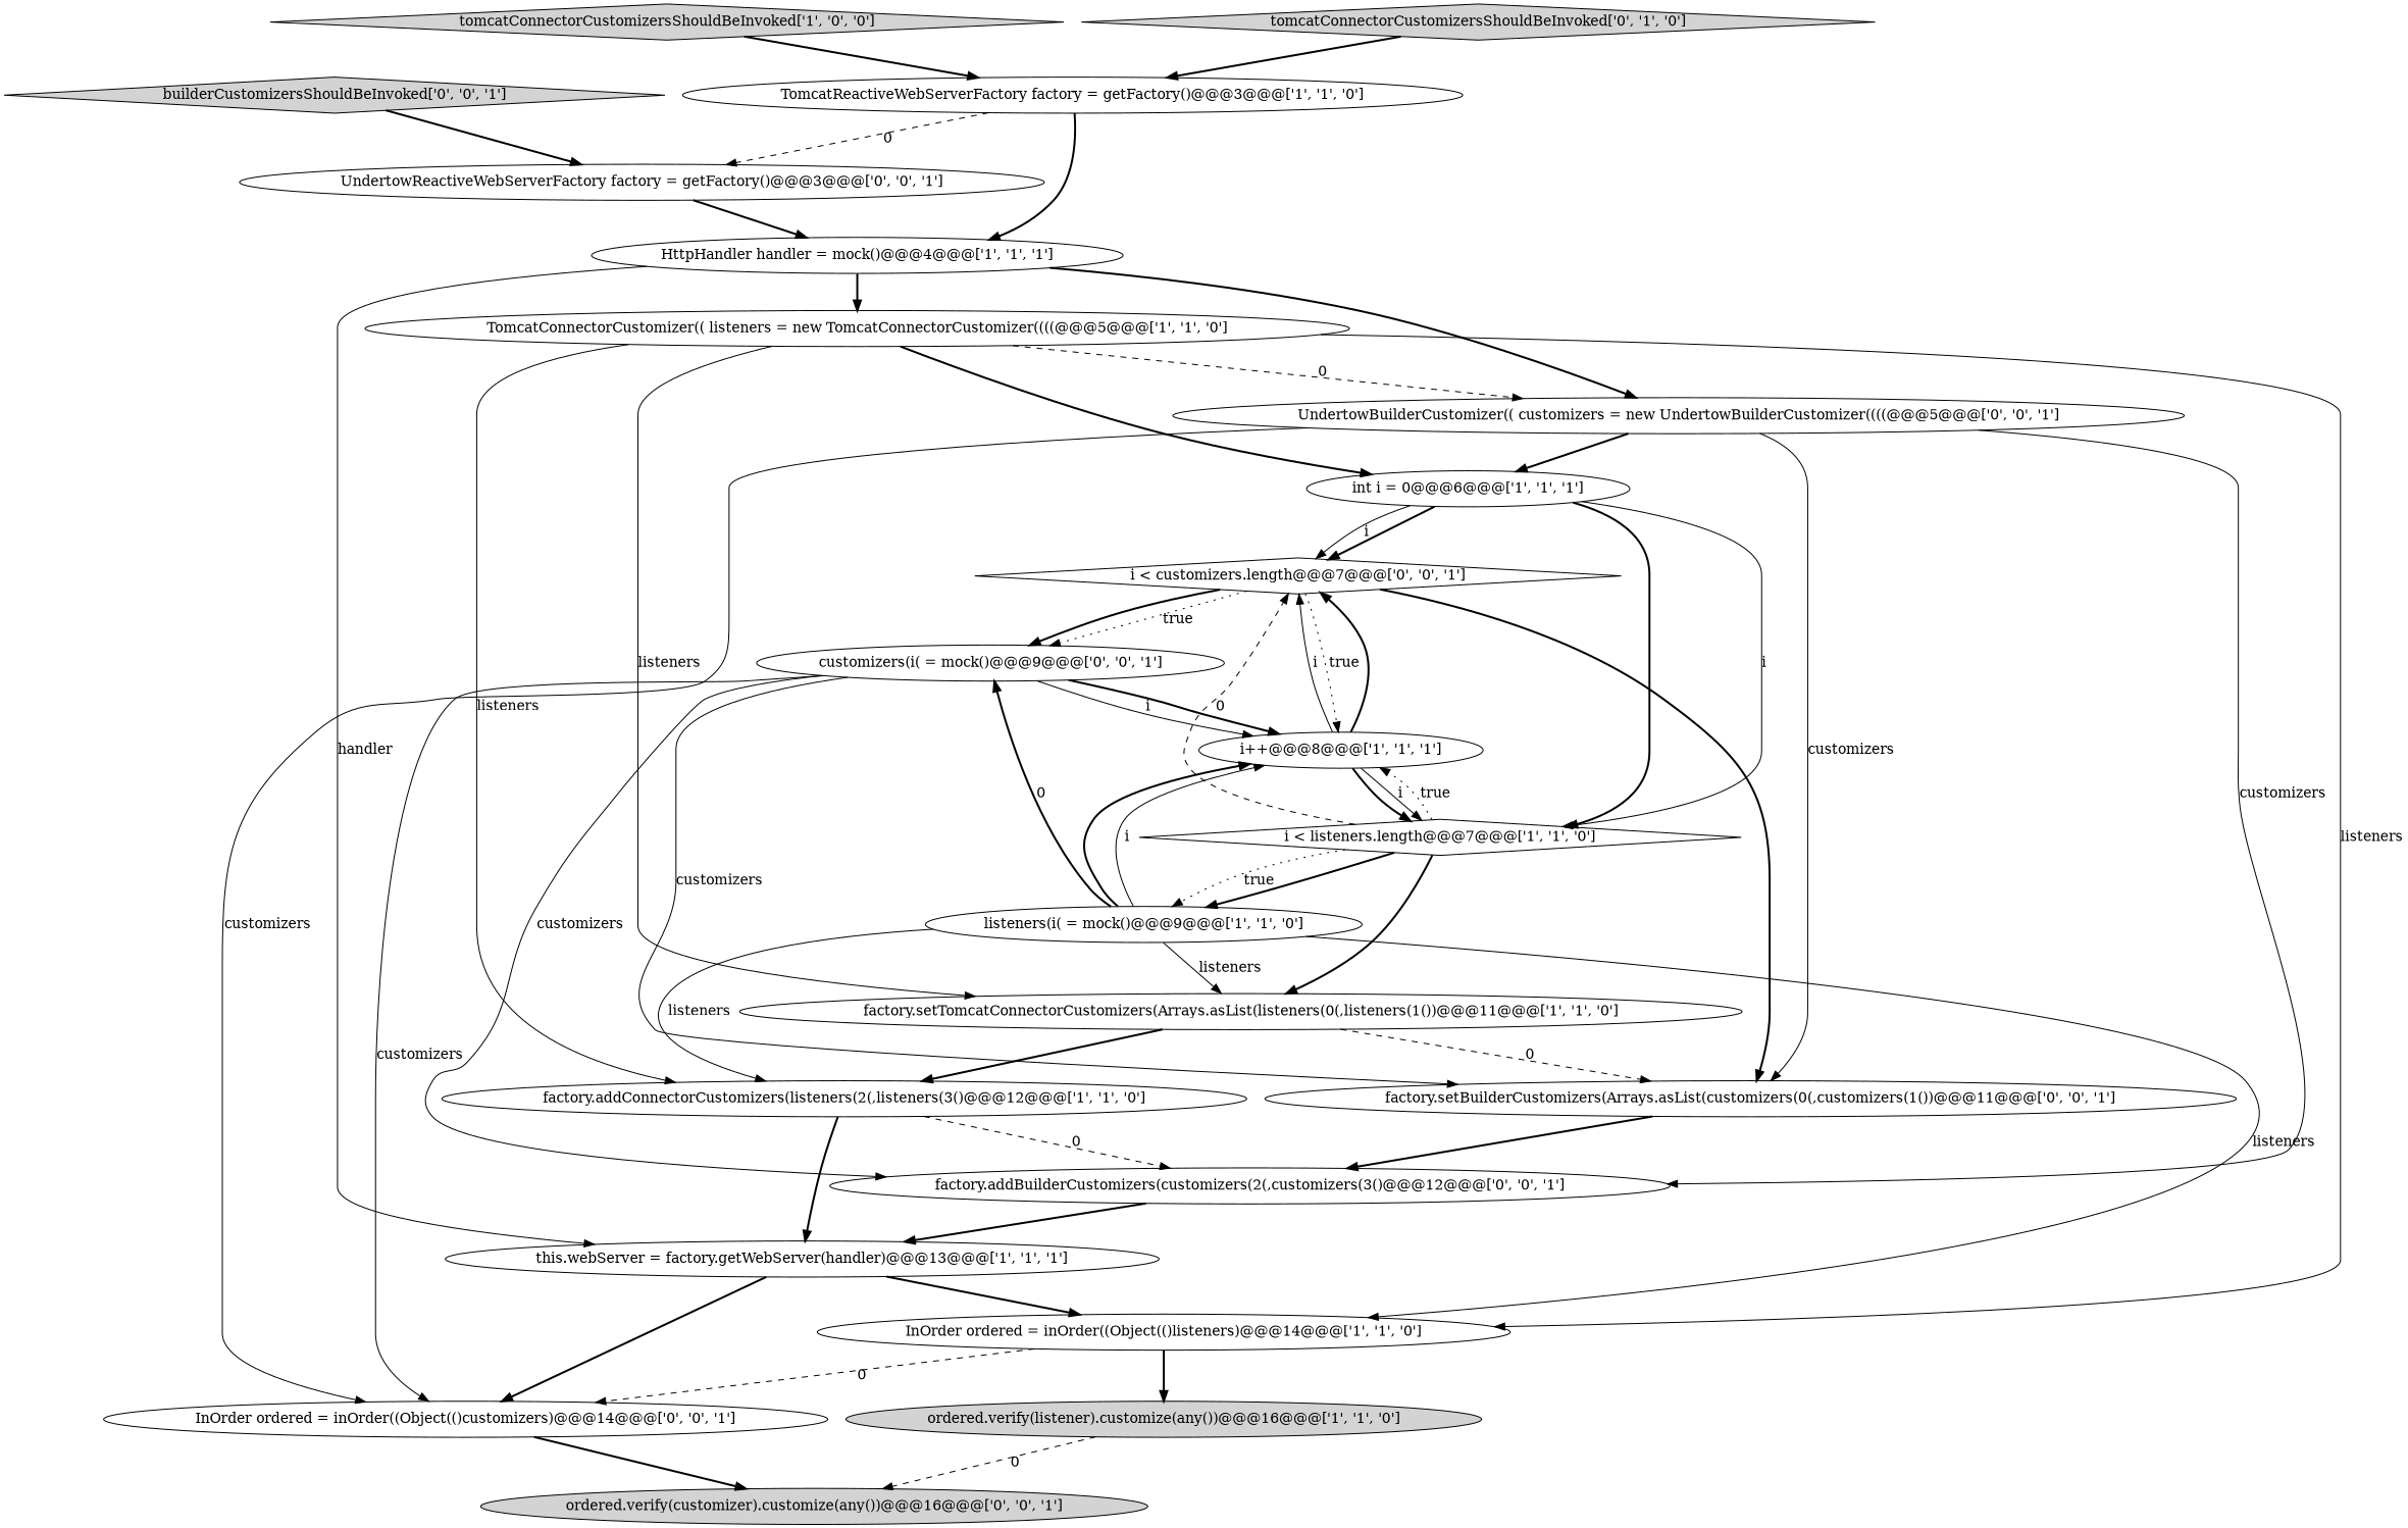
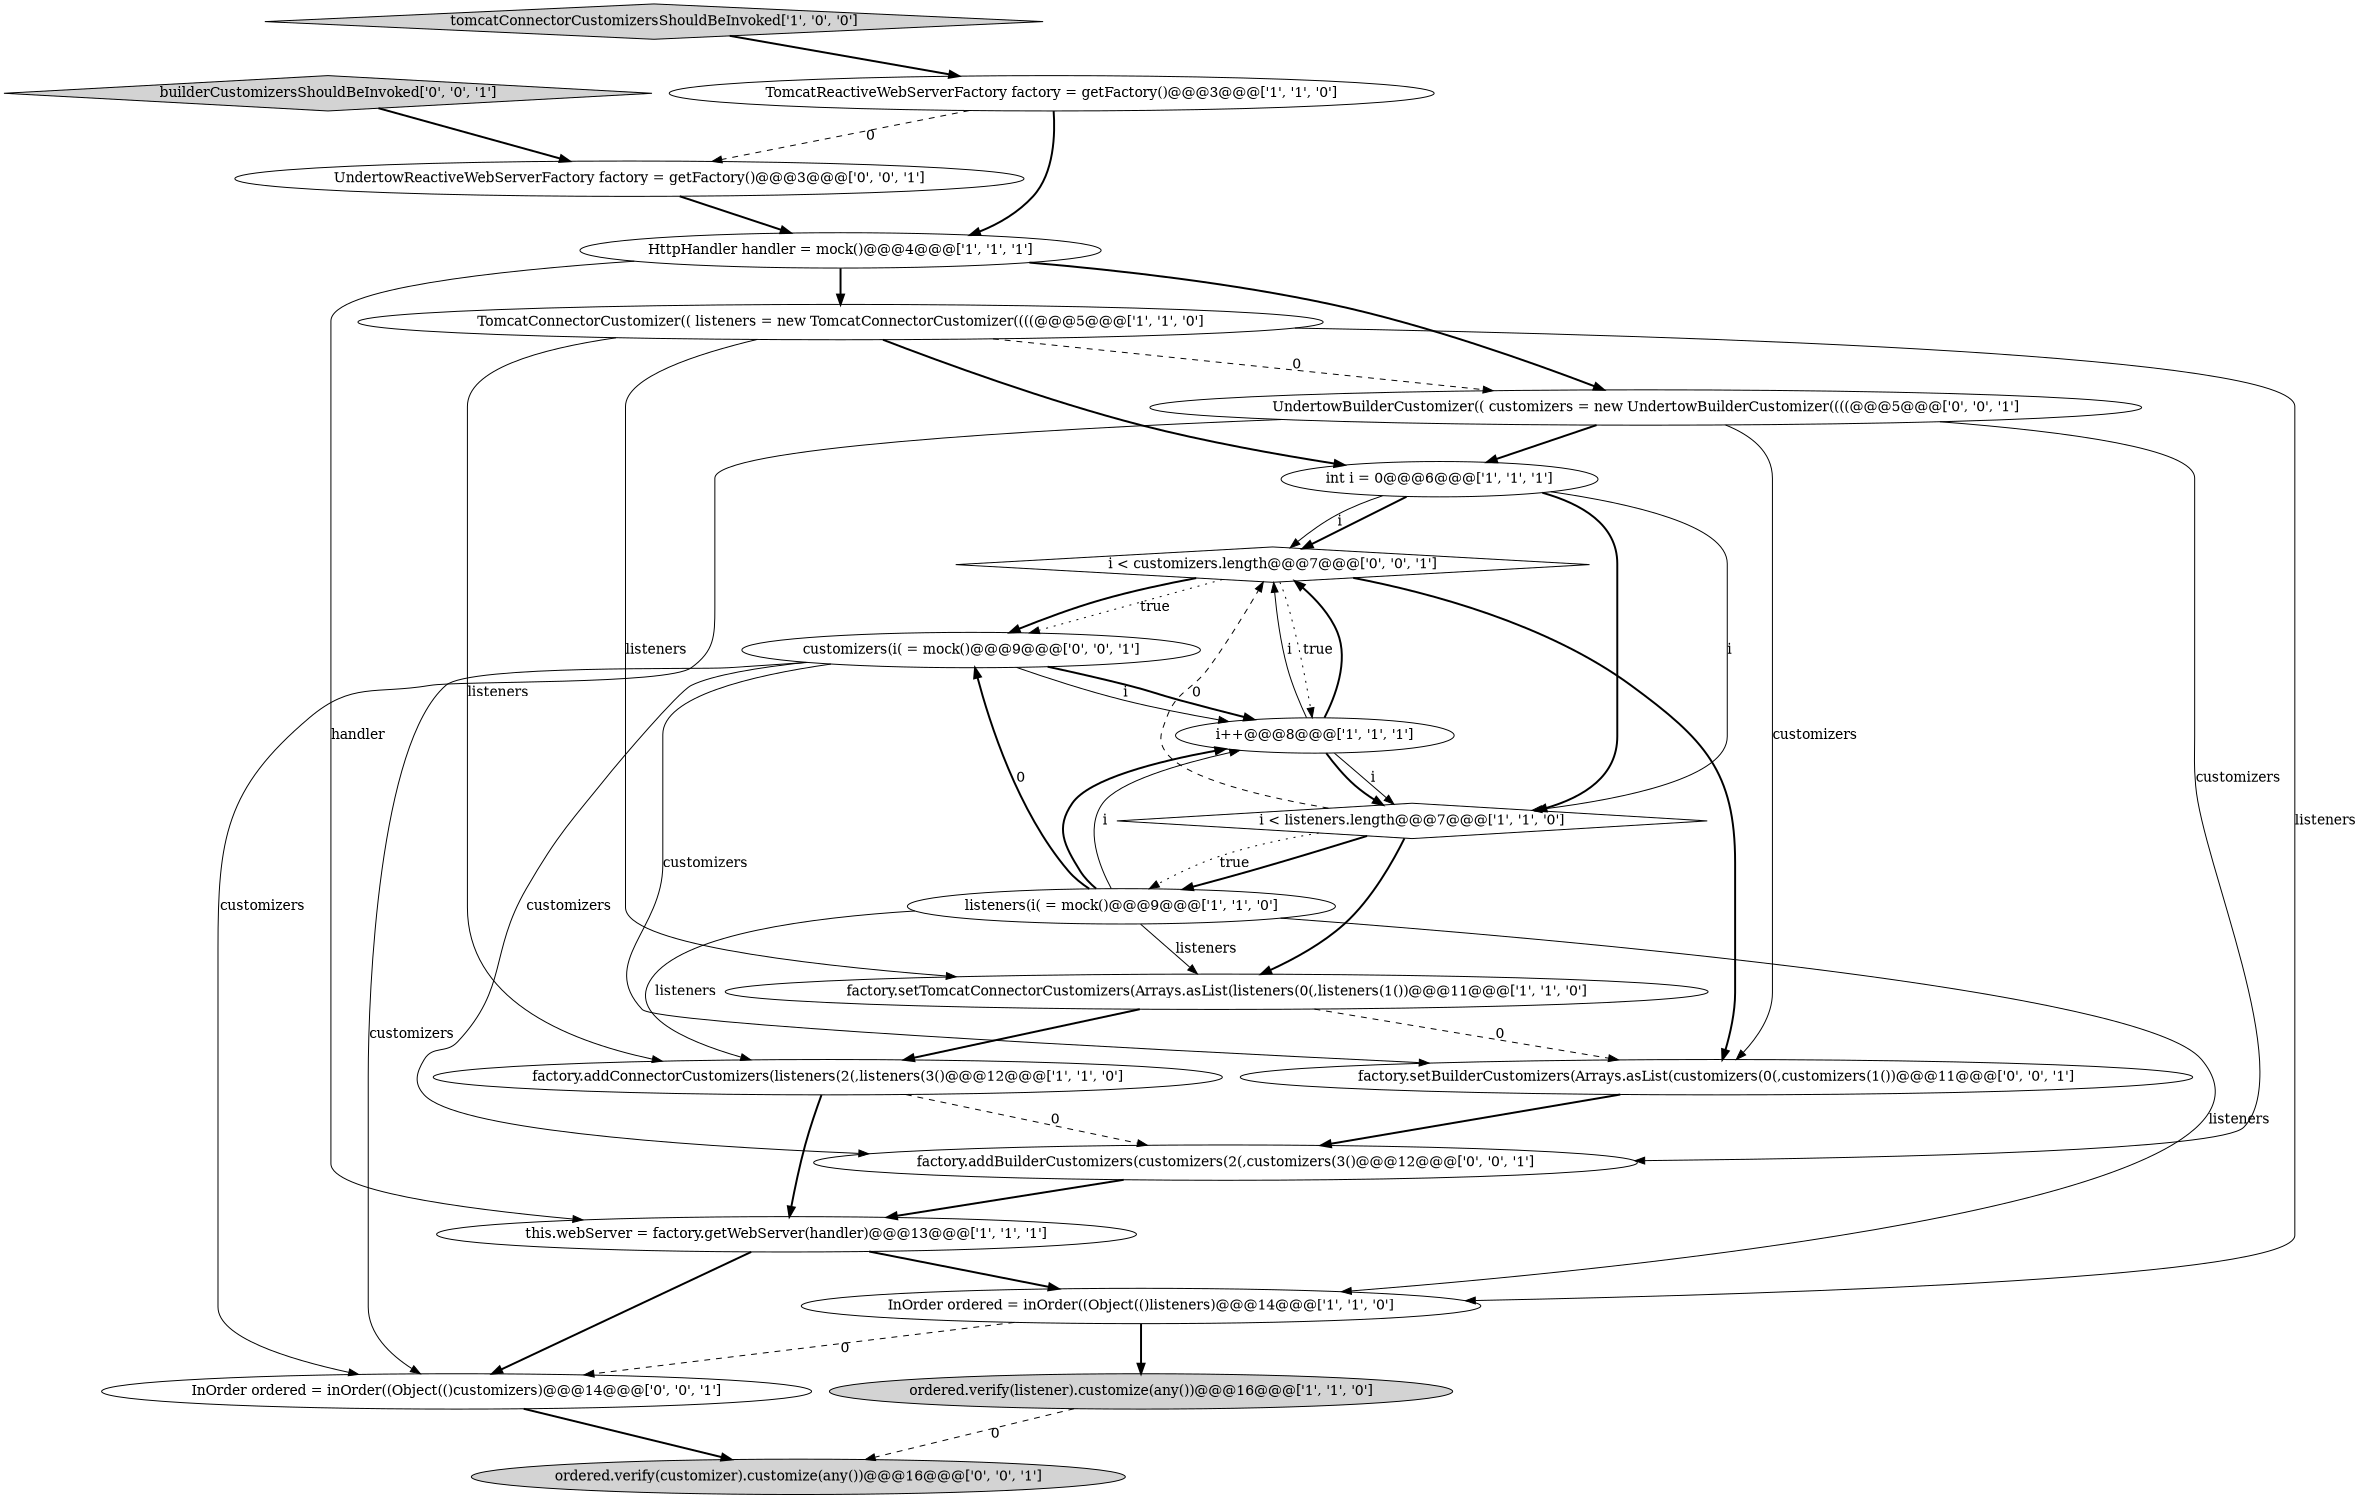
  digraph {
    node [fillcolor=white shape=ellipse style=filled]
    edge [style=bold]
    n1 [fillcolor=lightgray label="builderCustomizersShouldBeInvoked['0', '0', '1']" shape=diamond]
    n2 [label="UndertowReactiveWebServerFactory factory = getFactory()@@@3@@@['0', '0', '1']"]
    n3 [label="HttpHandler handler = mock()@@@4@@@['1', '1', '1']"]
    n4 [label="factory.addConnectorCustomizers(listeners(2(,listeners(3()@@@12@@@['1', '1', '0']"]
    n5 [label="this.webServer = factory.getWebServer(handler)@@@13@@@['1', '1', '1']"]
    n6 [label="factory.addBuilderCustomizers(customizers(2(,customizers(3()@@@12@@@['0', '0', '1']"]
    n7 [label="InOrder ordered = inOrder((Object(()customizers)@@@14@@@['0', '0', '1']"]
    n8 [label="InOrder ordered = inOrder((Object(()listeners)@@@14@@@['1', '1', '0']"]
    n9 [label="factory.setTomcatConnectorCustomizers(Arrays.asList(listeners(0(,listeners(1())@@@11@@@['1', '1', '0']"]
    n10 [label="factory.setBuilderCustomizers(Arrays.asList(customizers(0(,customizers(1())@@@11@@@['0', '0', '1']"]
    n11 [fillcolor=lightgray label="ordered.verify(customizer).customize(any())@@@16@@@['0', '0', '1']"]
    n12 [fillcolor=lightgray label="ordered.verify(listener).customize(any())@@@16@@@['1', '1', '0']"]
    n13 [label="i < customizers.length@@@7@@@['0', '0', '1']" shape=diamond]
    n14 [label="customizers(i( = mock()@@@9@@@['0', '0', '1']"]
    n15 [label="i++@@@8@@@['1', '1', '1']"]
    n16 [label="i < listeners.length@@@7@@@['1', '1', '0']" shape=diamond]
    n17 [label="UndertowBuilderCustomizer(( customizers = new UndertowBuilderCustomizer((((@@@5@@@['0', '0', '1']"]
    n18 [label="TomcatConnectorCustomizer(( listeners = new TomcatConnectorCustomizer((((@@@5@@@['1', '1', '0']"]
    n19 [fillcolor=lightgray label="tomcatConnectorCustomizersShouldBeInvoked['1', '0', '0']" shape=diamond]
    n20 [label="TomcatReactiveWebServerFactory factory = getFactory()@@@3@@@['1', '1', '0']"]
    n21 [label="int i = 0@@@6@@@['1', '1', '1']"]
    n22 [label="listeners(i( = mock()@@@9@@@['1', '1', '0']"]
-   n23 [fillcolor=lightgray label="tomcatConnectorCustomizersShouldBeInvoked['0', '1', '0']" shape=diamond]
    n1 -> n2
    n2 -> n3
    n3 -> n5 [label=handler style=solid]
    n3 -> n17
    n3 -> n18
    n4 -> n5
    n4 -> n6 [label=0 style=dashed]
    n5 -> n7
    n5 -> n8
    n6 -> n5
    n7 -> n11
    n8 -> n7 [label=0 style=dashed]
    n8 -> n12
    n9 -> n4
    n9 -> n10 [label=0 style=dashed]
    n10 -> n6
    n12 -> n11 [label=0 style=dashed]
    n13 -> n10
    n13 -> n14 [label=true style=dotted]
    n13 -> n14
    n13 -> n15 [label=true style=dotted]
    n14 -> n6 [label=customizers style=solid]
    n14 -> n7 [label=customizers style=solid]
    n14 -> n10 [label=customizers style=solid]
    n14 -> n15 [label=i style=solid]
    n14 -> n15
    n15 -> n13 [label=i style=solid]
    n15 -> n13
    n15 -> n16
    n15 -> n16 [label=i style=solid]
    n16 -> n9
    n16 -> n13 [label=0 style=dashed]
-   n16 -> n15 [label=true style=dotted]
    n16 -> n22 [label=true style=dotted]
    n16 -> n22
    n17 -> n6 [label=customizers style=solid]
    n17 -> n7 [label=customizers style=solid]
    n17 -> n10 [label=customizers style=solid]
    n17 -> n21
    n18 -> n4 [label=listeners style=solid]
    n18 -> n8 [label=listeners style=solid]
    n18 -> n9 [label=listeners style=solid]
    n18 -> n17 [label=0 style=dashed]
    n18 -> n21
    n19 -> n20
    n20 -> n2 [label=0 style=dashed]
    n20 -> n3
    n21 -> n13
    n21 -> n13 [label=i style=solid]
    n21 -> n16
    n21 -> n16 [label=i style=solid]
    n22 -> n4 [label=listeners style=solid]
    n22 -> n8 [label=listeners style=solid]
    n22 -> n9 [label=listeners style=solid]
    n22 -> n14 [label=0]
    n22 -> n15
    n22 -> n15 [label=i style=solid]
-   n23 -> n20
  }
